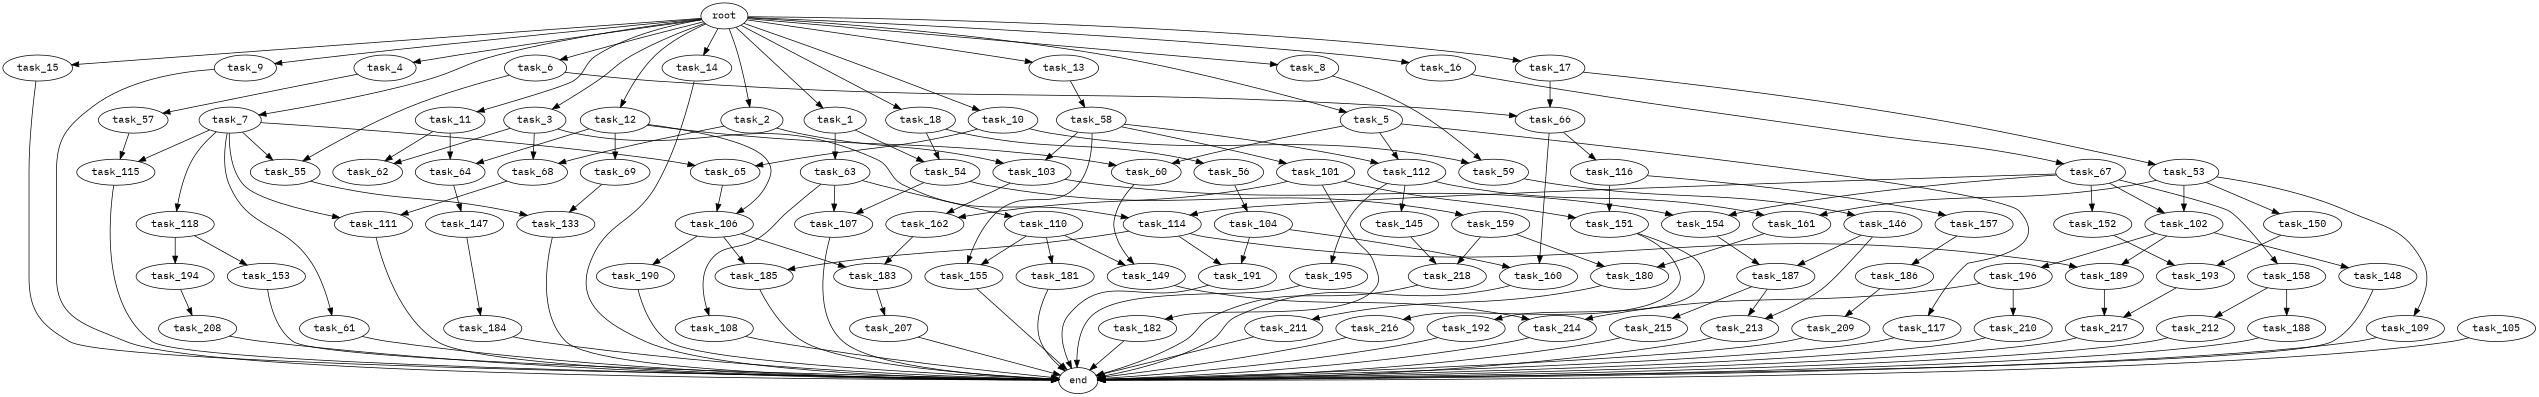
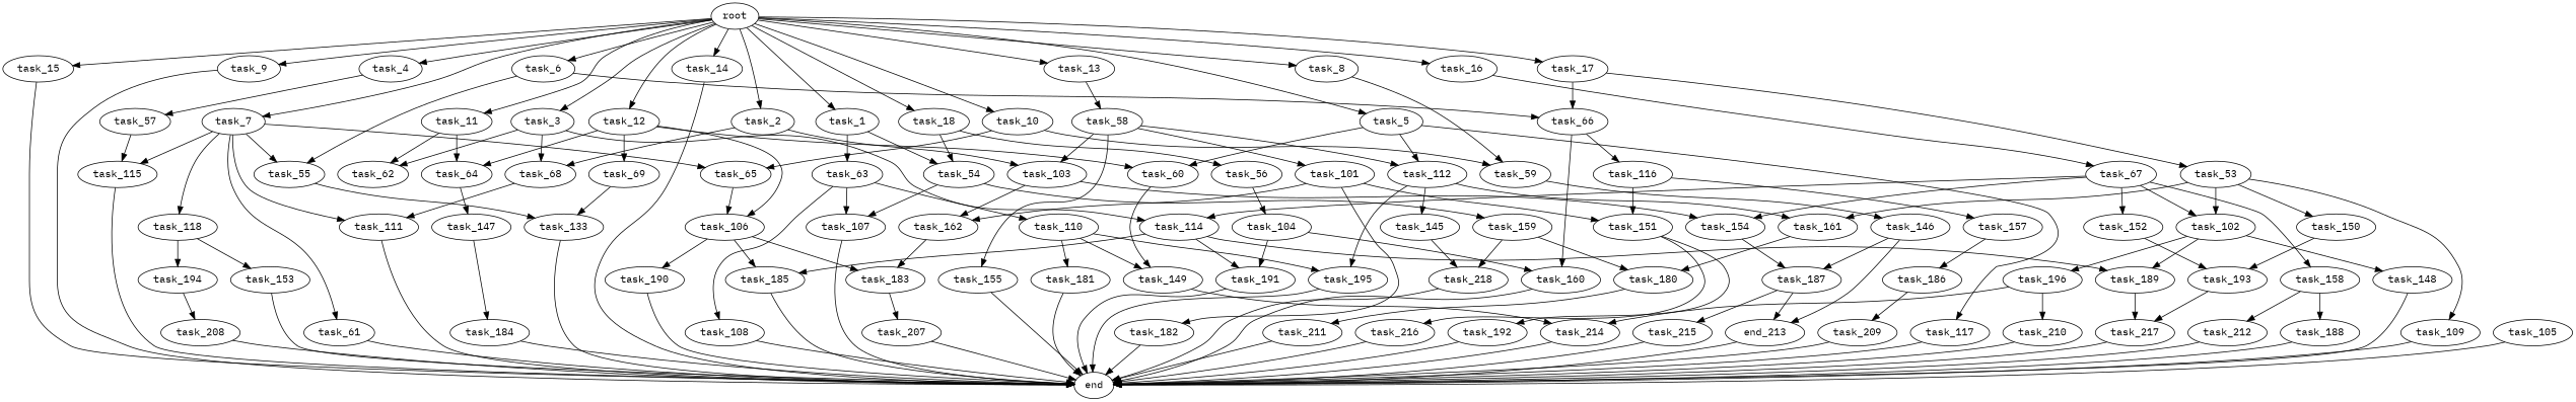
  digraph {
    fontname="IBM Plex Mono"
    node [fontname="IBM Plex Mono"]
    edge [fontname="IBM Plex Mono"]
    task_116
    task_157
    task_151
    task_186
    task_216
    task_192
    task_105
    end
    task_15
    n10 [label=task_133]
    task_55
    task_102
    task_196
    task_189
    task_148
    task_214
    task_210
    task_217
    task_212
    task_184
    task_207
    task_153
    task_191
    task_7
    task_65
    task_115
    task_61
    task_111
    task_118
    task_106
    task_194
    task_104
    task_160
    task_57
    task_154
    task_187
-   task_213
+   task_213 [label=end_213]
    task_215
    task_185
    task_190
    task_183
    task_117
    task_155
    task_9
    task_56
    task_181
    task_112
    task_145
    task_161
    task_195
    task_218
    task_180
    task_147
    task_59
    task_146
    task_64
    task_150
    task_193
    task_18
    task_54
    task_107
    task_159
    task_188
    task_63
    task_108
    task_110
    task_149
    task_68
    task_58
    task_103
    task_101
    task_162
    task_182
    task_1
    task_53
    task_109
    task_211
    task_209
    task_69
    task_208
    task_66
    task_11
    task_62
    task_4
    task_60
    task_10
    task_114
    task_8
    task_67
    task_158
    task_152
    task_14
    task_12
    task_13
    task_3
    task_6
    task_2
    task_17
    root
    task_16
    task_5
    task_116 -> task_157
    task_116 -> task_151
    task_157 -> task_186
    task_151 -> task_216
    task_151 -> task_192
    task_186 -> task_209
    task_216 -> end
    task_192 -> end
    task_105 -> end
    task_15 -> end
    n10 -> end
    task_55 -> n10
    task_102 -> task_196
    task_102 -> task_189
    task_102 -> task_148
    task_196 -> task_214
    task_196 -> task_210
    task_189 -> task_217
    task_148 -> end
    task_214 -> end
    task_210 -> end
    task_217 -> end
    task_212 -> end
    task_184 -> end
    task_207 -> end
    task_153 -> end
    task_191 -> end
    task_7 -> task_55
    task_7 -> task_65
    task_7 -> task_115
    task_7 -> task_61
    task_7 -> task_111
    task_7 -> task_118
    task_65 -> task_106
    task_115 -> end
    task_61 -> end
    task_111 -> end
    task_118 -> task_153
    task_118 -> task_194
    task_106 -> task_185
    task_106 -> task_190
    task_106 -> task_183
    task_194 -> task_208
    task_104 -> task_191
    task_104 -> task_160
    task_160 -> end
    task_57 -> task_115
    task_154 -> task_187
    task_187 -> task_213
    task_187 -> task_215
    task_213 -> end
    task_215 -> end
    task_185 -> end
    task_190 -> end
    task_183 -> task_207
    task_117 -> end
    task_155 -> end
    task_9 -> end
    task_56 -> task_104
    task_181 -> end
    task_112 -> task_145
    task_112 -> task_161
    task_112 -> task_195
    task_145 -> task_218
    task_161 -> task_180
    task_195 -> end
    task_218 -> end
    task_180 -> task_211
    task_147 -> task_184
    task_59 -> task_146
    task_146 -> task_187
    task_146 -> task_213
    task_64 -> task_147
    task_150 -> task_193
    task_193 -> task_217
    task_18 -> task_56
    task_18 -> task_54
    task_54 -> task_107
    task_54 -> task_159
    task_107 -> end
    task_159 -> task_218
    task_159 -> task_180
    task_188 -> end
    task_63 -> task_107
    task_63 -> task_108
    task_63 -> task_110
    task_108 -> end
-   task_110 -> task_155
+   task_110 -> task_195
    task_110 -> task_181
    task_110 -> task_149
    task_149 -> task_214
    task_68 -> task_111
    task_58 -> task_155
    task_58 -> task_112
    task_58 -> task_103
    task_58 -> task_101
    task_103 -> task_154
    task_103 -> task_162
    task_101 -> task_151
    task_101 -> task_162
    task_101 -> task_182
    task_162 -> task_183
    task_182 -> end
    task_1 -> task_54
    task_1 -> task_63
    task_53 -> task_102
    task_53 -> task_161
    task_53 -> task_150
    task_53 -> task_109
    task_109 -> end
    task_211 -> end
    task_209 -> end
    task_69 -> n10
    task_208 -> end
    task_66 -> task_116
    task_66 -> task_160
    task_11 -> task_64
    task_11 -> task_62
    task_4 -> task_57
    task_60 -> task_149
    task_10 -> task_65
    task_10 -> task_59
    task_114 -> task_189
    task_114 -> task_191
    task_114 -> task_185
    task_8 -> task_59
    task_67 -> task_102
    task_67 -> task_154
    task_67 -> task_114
    task_67 -> task_158
    task_67 -> task_152
    task_158 -> task_212
    task_158 -> task_188
    task_152 -> task_193
    task_14 -> end
    task_12 -> task_106
    task_12 -> task_64
    task_12 -> task_69
    task_12 -> task_60
    task_13 -> task_58
    task_3 -> task_68
    task_3 -> task_62
    task_3 -> task_114
    task_6 -> task_55
    task_6 -> task_66
    task_2 -> task_68
    task_2 -> task_103
    task_17 -> task_53
    task_17 -> task_66
    root -> task_15
    root -> task_7
    root -> task_9
    root -> task_18
    root -> task_1
    root -> task_11
    root -> task_4
    root -> task_10
    root -> task_8
    root -> task_14
    root -> task_12
    root -> task_13
    root -> task_3
    root -> task_6
    root -> task_2
    root -> task_17
    root -> task_16
    root -> task_5
    task_16 -> task_67
    task_5 -> task_117
    task_5 -> task_112
    task_5 -> task_60
  }
